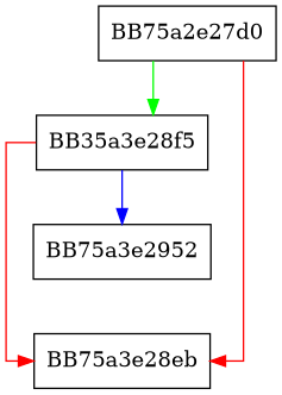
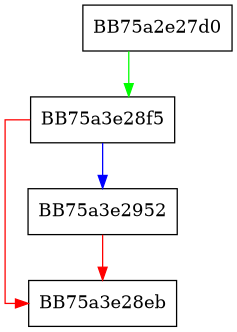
  digraph {
    splines=ortho
    node [shape=box]
    edge [color=red]
    n1 [label=BB75a2e27d0]
-   BB75a3e28f5 [label=BB35a3e28f5]
+   BB75a3e28f5
    BB75a3e28eb
    BB75a3e2952
    n1 -> BB75a3e28f5 [color=green]
-   n1 -> BB75a3e28eb
+   BB75a3e2952 -> BB75a3e28eb
    BB75a3e28f5 -> BB75a3e28eb
    BB75a3e28f5 -> BB75a3e2952 [color=blue]
  }
